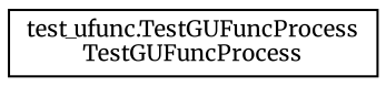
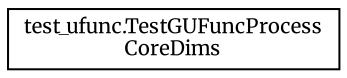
  digraph {
    rankdir=TB
    fontname=Merriweather
-   n1 [color=black fillcolor=white fontname=Merriweather fontsize=10 height=0.2 label="test_ufunc.TestGUFuncProcess\lTestGUFuncProcess" shape=record style=filled width=0.4]
+   n1 [color=black fillcolor=white fontname=Merriweather fontsize=10 height=0.2 label="test_ufunc.TestGUFuncProcess\lCoreDims" shape=record style=filled width=0.4]
  }
